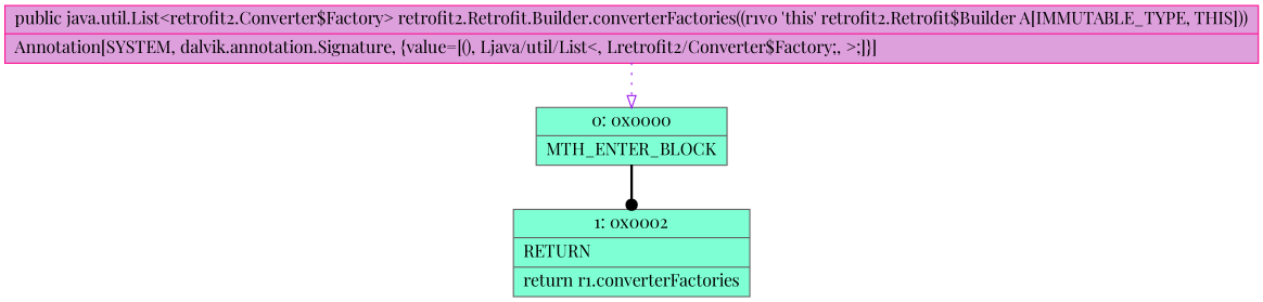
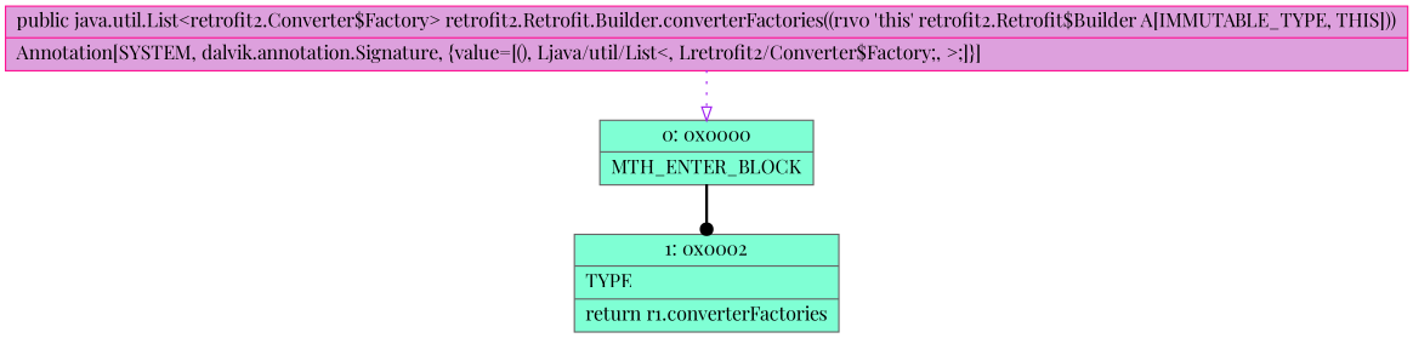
  digraph {
    fontname="Playfair Display"
    node [shape=record style=filled fillcolor=aquamarine color=gray40 fontname="Playfair Display"]
    edge [fontname="Playfair Display"]
    n1 [label="{0\:\ 0x0000|MTH_ENTER_BLOCK\l}"]
-   n2 [label="{1\:\ 0x0002|RETURN\l|return r1.converterFactories\l}"]
+   n2 [label="{1\:\ 0x0002|TYPE\l|return r1.converterFactories\l}"]
    n3 [label="{public java.util.List\<retrofit2.Converter$Factory\> retrofit2.Retrofit.Builder.converterFactories((r1v0 'this' retrofit2.Retrofit$Builder A[IMMUTABLE_TYPE, THIS]))  | Annotation[SYSTEM, dalvik.annotation.Signature, \{value=[(), Ljava\/util\/List\<, Lretrofit2\/Converter$Factory;, \>;]\}]\l}" fillcolor=plum color=deeppink]
    n1 -> n2 [color=black style=bold arrowhead=dot]
    n3 -> n1 [color=purple style=dotted arrowhead=onormal]
  }
